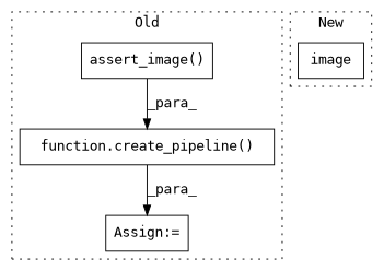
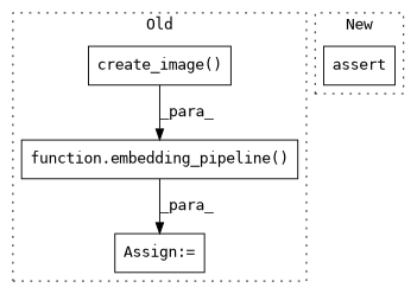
  digraph {
    fontname="DejaVu Sans Mono"
    node [a=75 shape=box fontname="DejaVu Sans Mono"]
    edge [fontname="DejaVu Sans Mono"]
-   n1 [l="19,1" label="function.create_pipeline()" s="3129,3153"]
+   n1 [l="19,1" label="function.embedding_pipeline()" s="3129,3153"]
    n2 [a=68 l=3 label="Assign:=" s=3126]
-   n3 [l=17 label="assert_image()" s=2966]
-   n4 [a=65 l=7 label=image s=3135]
+   n3 [l=17 label="create_image()" s=2966]
+   n4 [a=65 l=7 label=assert s=3135]
    subgraph cluster_1 {
      label=Old
      style=dotted
      n1
      n2
      n3
    }
    subgraph cluster_2 {
      label=New
      style=dotted
      n4
    }
    n1 -> n2 [label=_para_]
    n3 -> n1 [label=_para_]
  }
